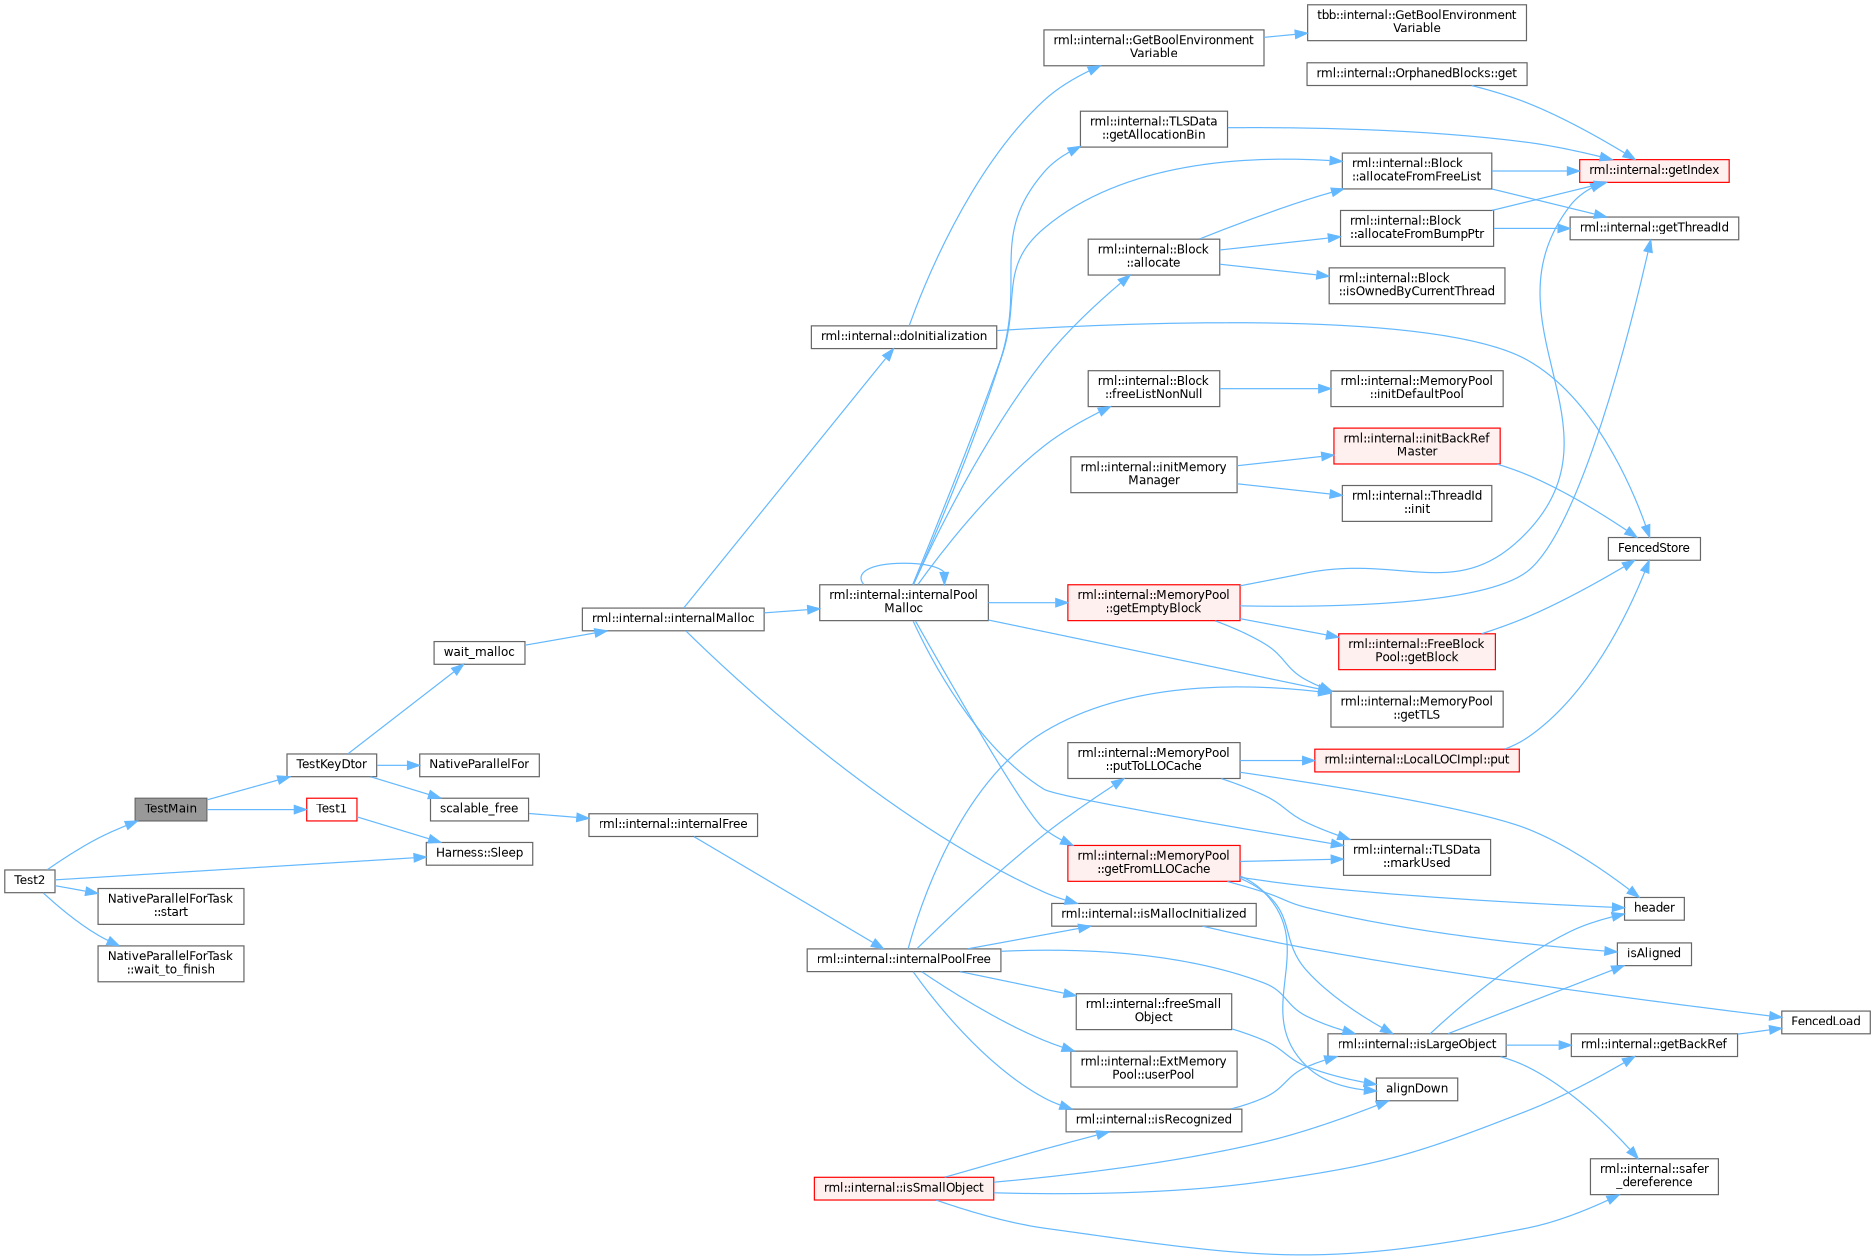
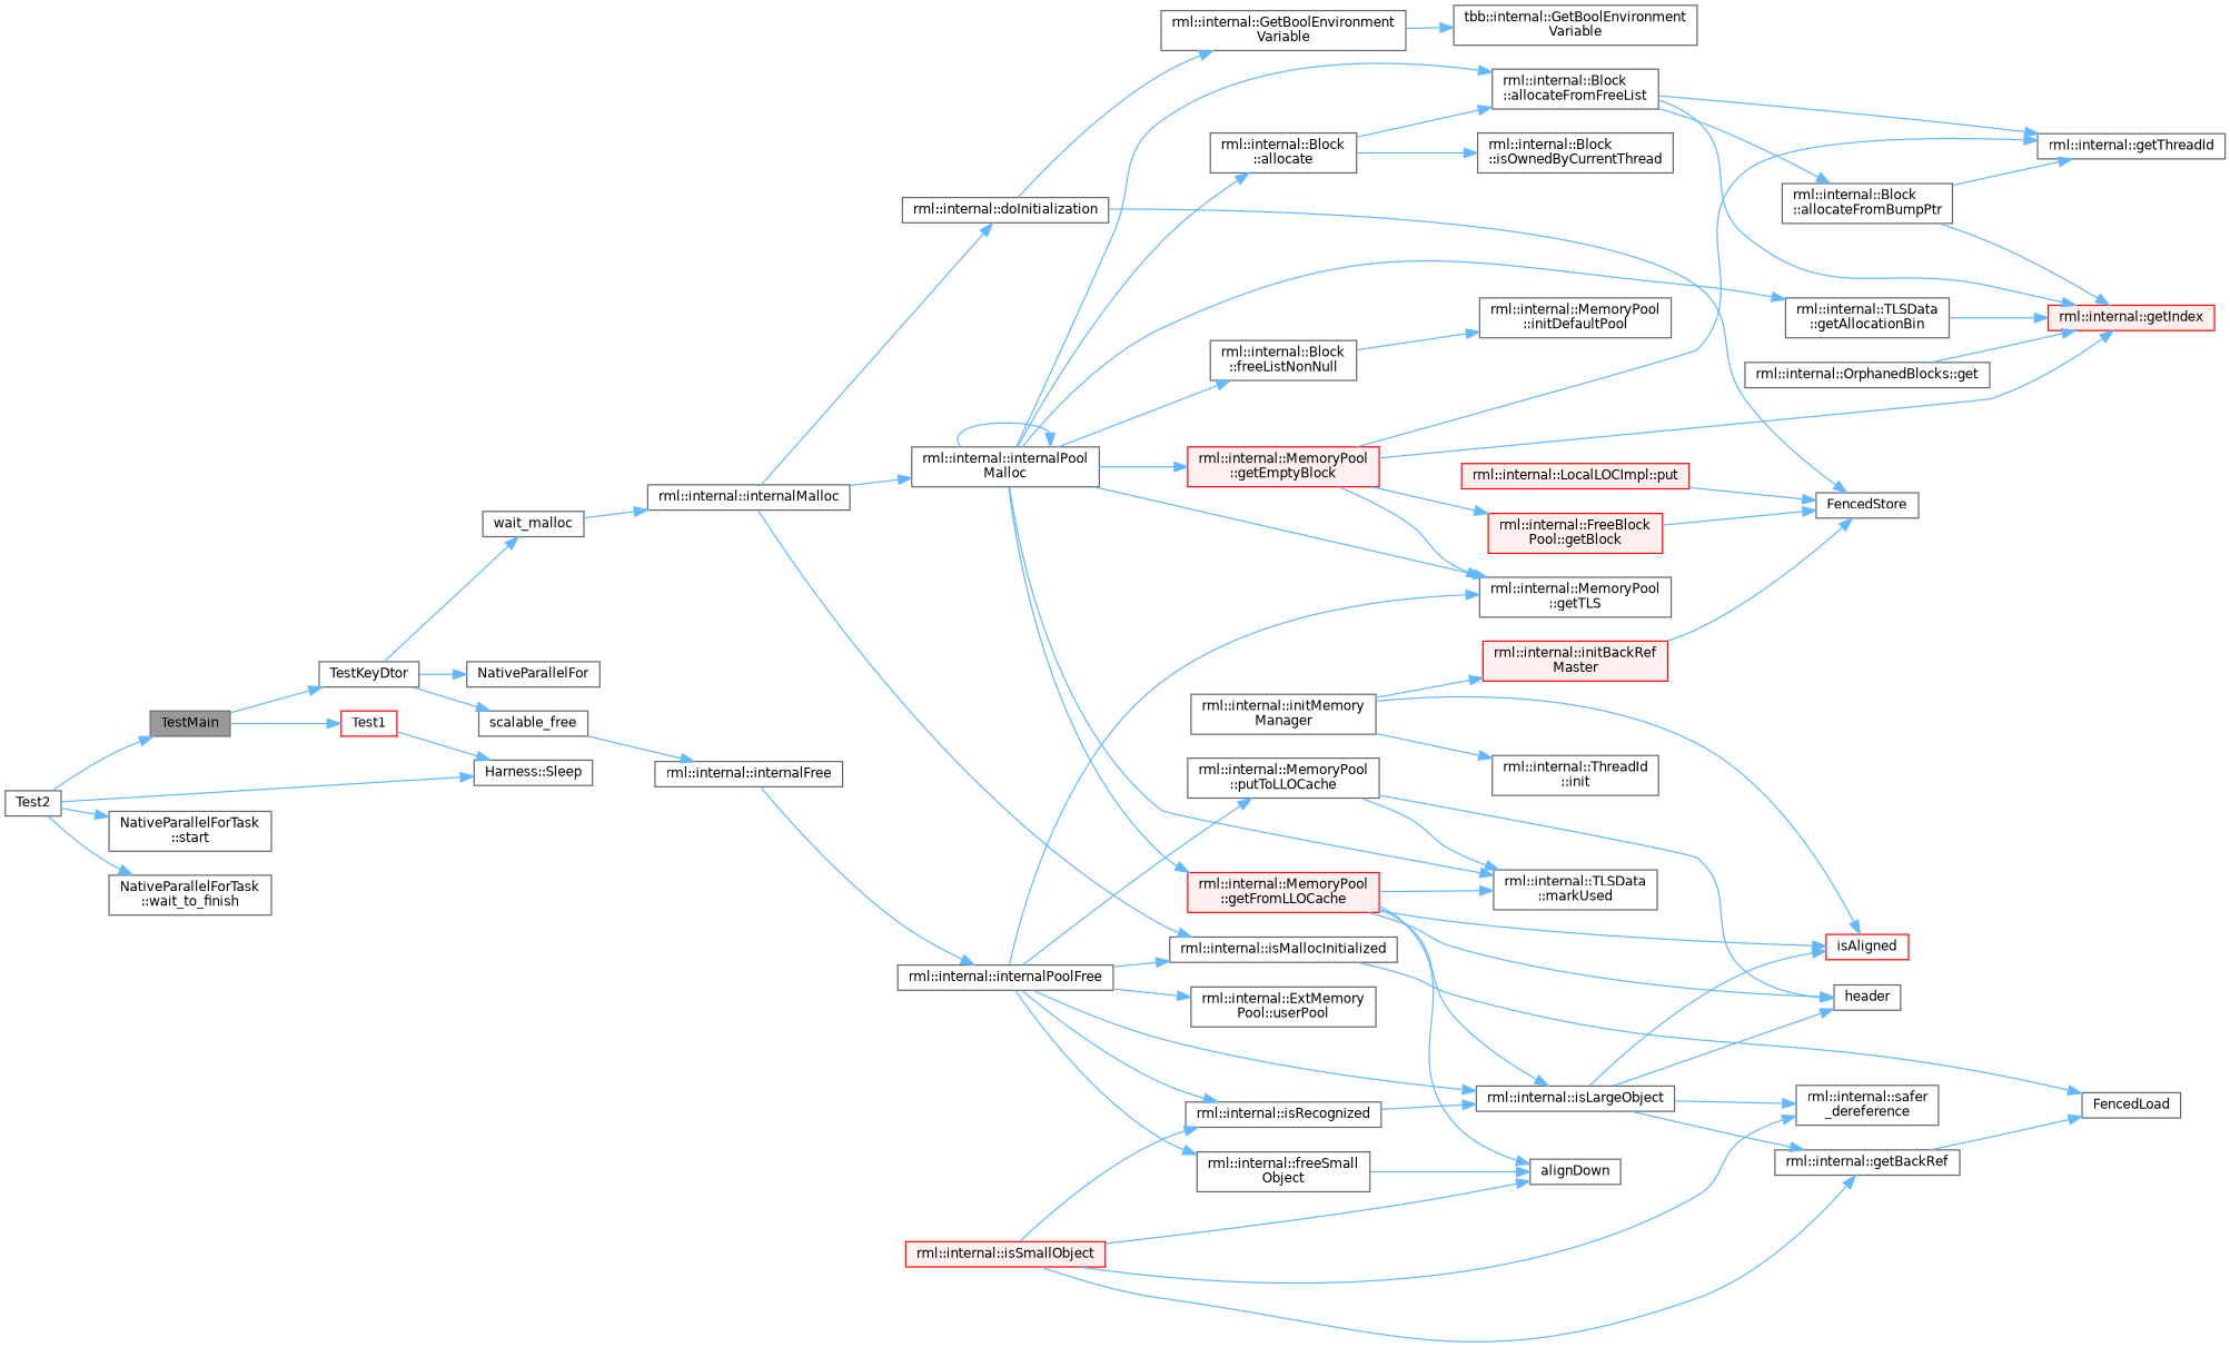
  digraph {
    rankdir=LR
    node [color=grey40 fillcolor=white fontname=Helvetica fontsize=10 shape=box style=filled]
    edge [color=steelblue1 fontname=Helvetica fontsize=10 labelfontname=Helvetica labelfontsize=10 style=solid]
    n1 [color=gray40 fillcolor=grey60 fontcolor=black height=0.2 label=TestMain width=0.4]
    n2 [color=red height=0.2 label=Test1 width=0.4]
    n3 [height=0.2 label=TestKeyDtor width=0.4]
    n4 [height=0.2 label="Harness::Sleep" width=0.4]
    n5 [height=0.2 label=Test2 width=0.4]
    n6 [height=0.2 label="NativeParallelForTask\l::start" width=0.4]
    n7 [height=0.2 label="NativeParallelForTask\l::wait_to_finish" width=0.4]
    n8 [height=0.2 label=NativeParallelFor width=0.4]
    n9 [height=0.2 label=scalable_free width=0.4]
    n10 [height=0.2 label=wait_malloc width=0.4]
    n11 [height=0.2 label="rml::internal::internalFree" width=0.4]
    n12 [height=0.2 label="rml::internal::internalMalloc" width=0.4]
    n13 [height=0.2 label="rml::internal::internalPoolFree" width=0.4]
    n14 [height=0.2 label="rml::internal::freeSmall\lObject" width=0.4]
    n15 [height=0.2 label="rml::internal::MemoryPool\l::getTLS" width=0.4]
    n16 [height=0.2 label="rml::internal::isLargeObject" width=0.4]
    n17 [height=0.2 label="rml::internal::isMallocInitialized" width=0.4]
    n18 [height=0.2 label="rml::internal::isRecognized" width=0.4]
    n19 [height=0.2 label="rml::internal::MemoryPool\l::putToLLOCache" width=0.4]
    n20 [height=0.2 label="rml::internal::ExtMemory\lPool::userPool" width=0.4]
    n21 [height=0.2 label=alignDown width=0.4]
    n22 [height=0.2 label="rml::internal::getBackRef" width=0.4]
    n23 [height=0.2 label=header width=0.4]
-   n24 [height=0.2 label=isAligned width=0.4]
+   n24 [color=red height=0.2 label=isAligned width=0.4]
    n25 [height=0.2 label="rml::internal::safer\l_dereference" width=0.4]
    n26 [height=0.2 label=FencedLoad width=0.4]
    n27 [height=0.2 label="rml::internal::TLSData\l::markUsed" width=0.4]
    n28 [color=red fillcolor="#FFF0F0" height=0.2 label="rml::internal::LocalLOCImpl::put" width=0.4]
    n29 [color=red fillcolor="#FFF0F0" height=0.2 label="rml::internal::isSmallObject" width=0.4]
    n30 [height=0.2 label=FencedStore width=0.4]
    n31 [height=0.2 label="rml::internal::doInitialization" width=0.4]
    n32 [height=0.2 label="rml::internal::internalPool\lMalloc" width=0.4]
    n33 [height=0.2 label="rml::internal::GetBoolEnvironment\lVariable" width=0.4]
    n34 [height=0.2 label="rml::internal::Block\l::allocate" width=0.4]
    n35 [height=0.2 label="rml::internal::Block\l::allocateFromFreeList" width=0.4]
    n36 [height=0.2 label="rml::internal::Block\l::freeListNonNull" width=0.4]
    n37 [height=0.2 label="rml::internal::TLSData\l::getAllocationBin" width=0.4]
    n38 [color=red fillcolor="#FFF0F0" height=0.2 label="rml::internal::MemoryPool\l::getEmptyBlock" width=0.4]
    n39 [color=red fillcolor="#FFF0F0" height=0.2 label="rml::internal::MemoryPool\l::getFromLLOCache" width=0.4]
    n40 [height=0.2 label="tbb::internal::GetBoolEnvironment\lVariable" width=0.4]
    n41 [height=0.2 label="rml::internal::initMemory\lManager" width=0.4]
    n42 [height=0.2 label="rml::internal::ThreadId\l::init" width=0.4]
    n43 [color=red fillcolor="#FFF0F0" height=0.2 label="rml::internal::initBackRef\lMaster" width=0.4]
    n44 [height=0.2 label="rml::internal::MemoryPool\l::initDefaultPool" width=0.4]
    n45 [height=0.2 label="rml::internal::Block\l::allocateFromBumpPtr" width=0.4]
    n46 [height=0.2 label="rml::internal::Block\l::isOwnedByCurrentThread" width=0.4]
    n47 [color=red fillcolor="#FFF0F0" height=0.2 label="rml::internal::getIndex" width=0.4]
    n48 [height=0.2 label="rml::internal::getThreadId" width=0.4]
    n49 [height=0.2 label="rml::internal::OrphanedBlocks::get" width=0.4]
    n50 [color=red fillcolor="#FFF0F0" height=0.2 label="rml::internal::FreeBlock\lPool::getBlock" width=0.4]
    n1 -> n2
    n1 -> n3
    n2 -> n4
    n3 -> n8
    n3 -> n9
    n3 -> n10
    n5 -> n1
    n5 -> n4
    n5 -> n6
    n5 -> n7
    n9 -> n11
    n10 -> n12
    n11 -> n13
    n12 -> n17
    n12 -> n31
    n12 -> n32
    n13 -> n14
    n13 -> n15
    n13 -> n16
    n13 -> n17
    n13 -> n18
    n13 -> n19
    n13 -> n20
    n14 -> n21
    n16 -> n22
    n16 -> n23
    n16 -> n24
    n16 -> n25
    n17 -> n26
    n18 -> n16
    n19 -> n23
    n19 -> n27
-   n19 -> n28
    n22 -> n26
    n28 -> n30
    n29 -> n18
    n29 -> n21
    n29 -> n22
    n29 -> n25
    n31 -> n30
    n31 -> n33
    n32 -> n15
    n32 -> n27
    n32 -> n32
    n32 -> n34
    n32 -> n35
    n32 -> n36
    n32 -> n37
    n32 -> n38
    n32 -> n39
    n33 -> n40
    n34 -> n35
-   n34 -> n45
+   n35 -> n45
    n34 -> n46
    n35 -> n47
    n35 -> n48
    n36 -> n44
    n37 -> n47
    n38 -> n15
    n38 -> n47
    n38 -> n48
    n38 -> n50
    n39 -> n16
    n39 -> n21
    n39 -> n23
    n39 -> n24
    n39 -> n27
+   n41 -> n24
    n41 -> n42
    n41 -> n43
    n43 -> n30
    n45 -> n47
    n45 -> n48
    n49 -> n47
    n50 -> n30
  }
